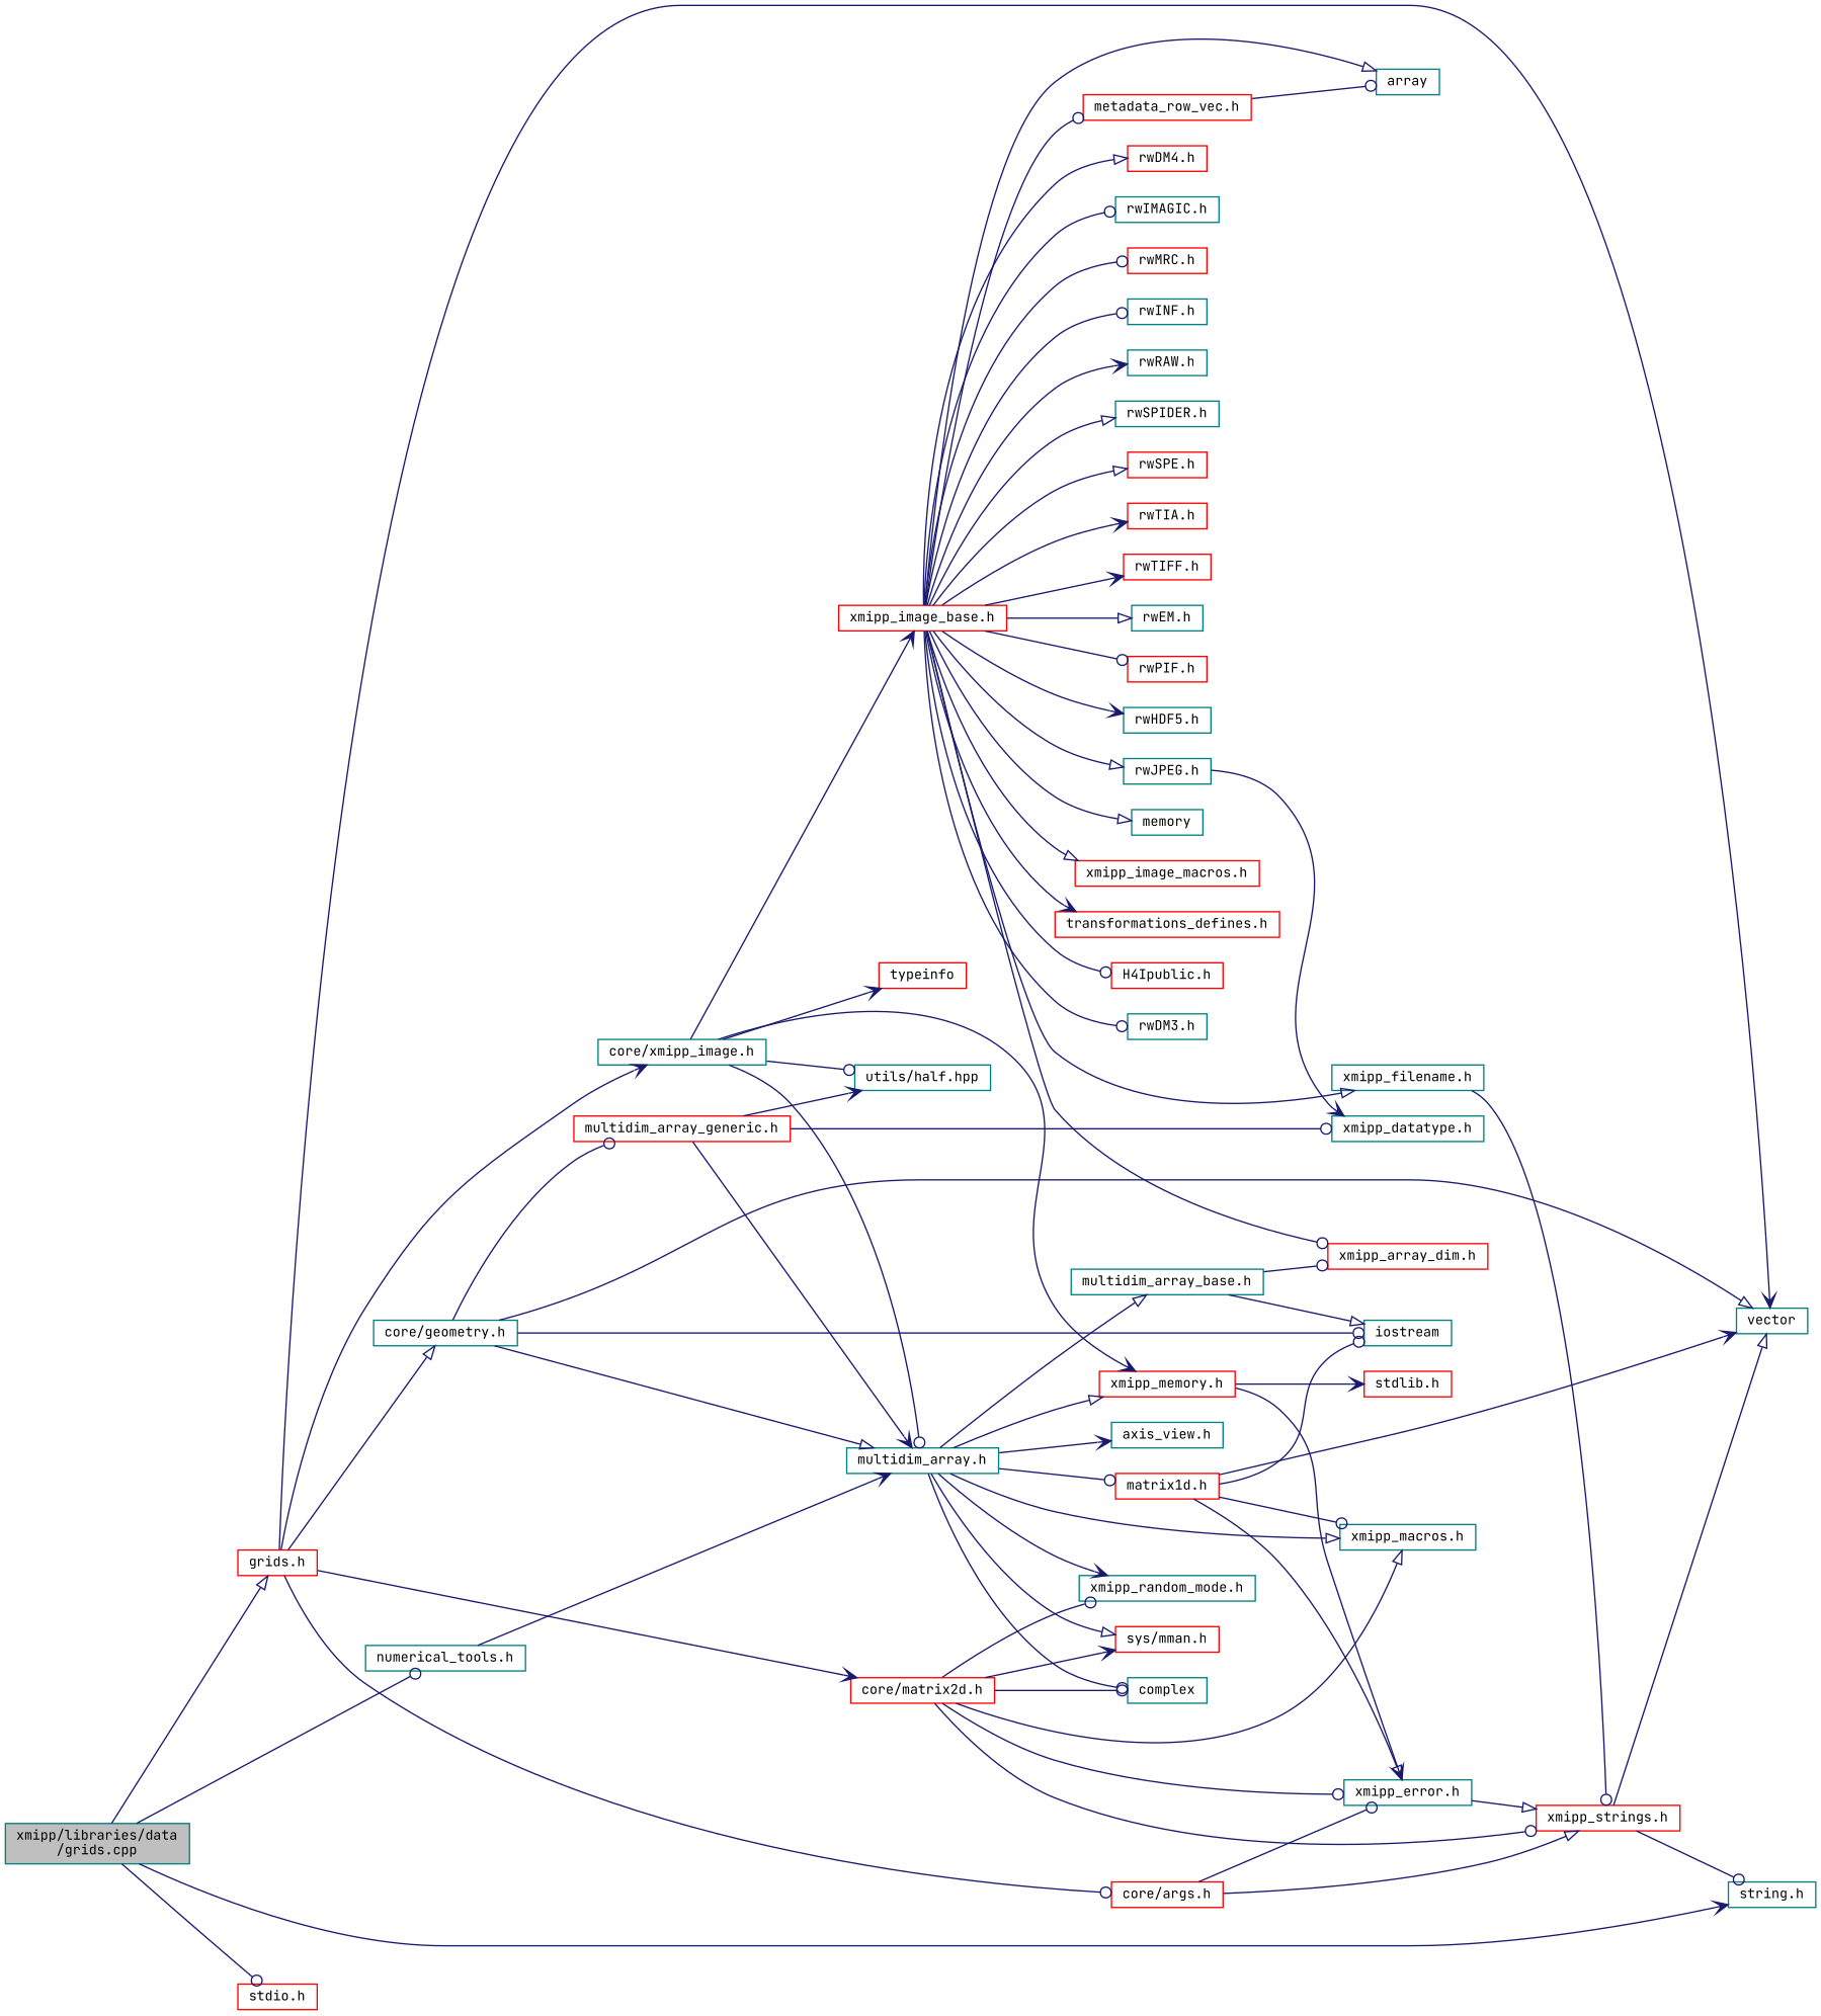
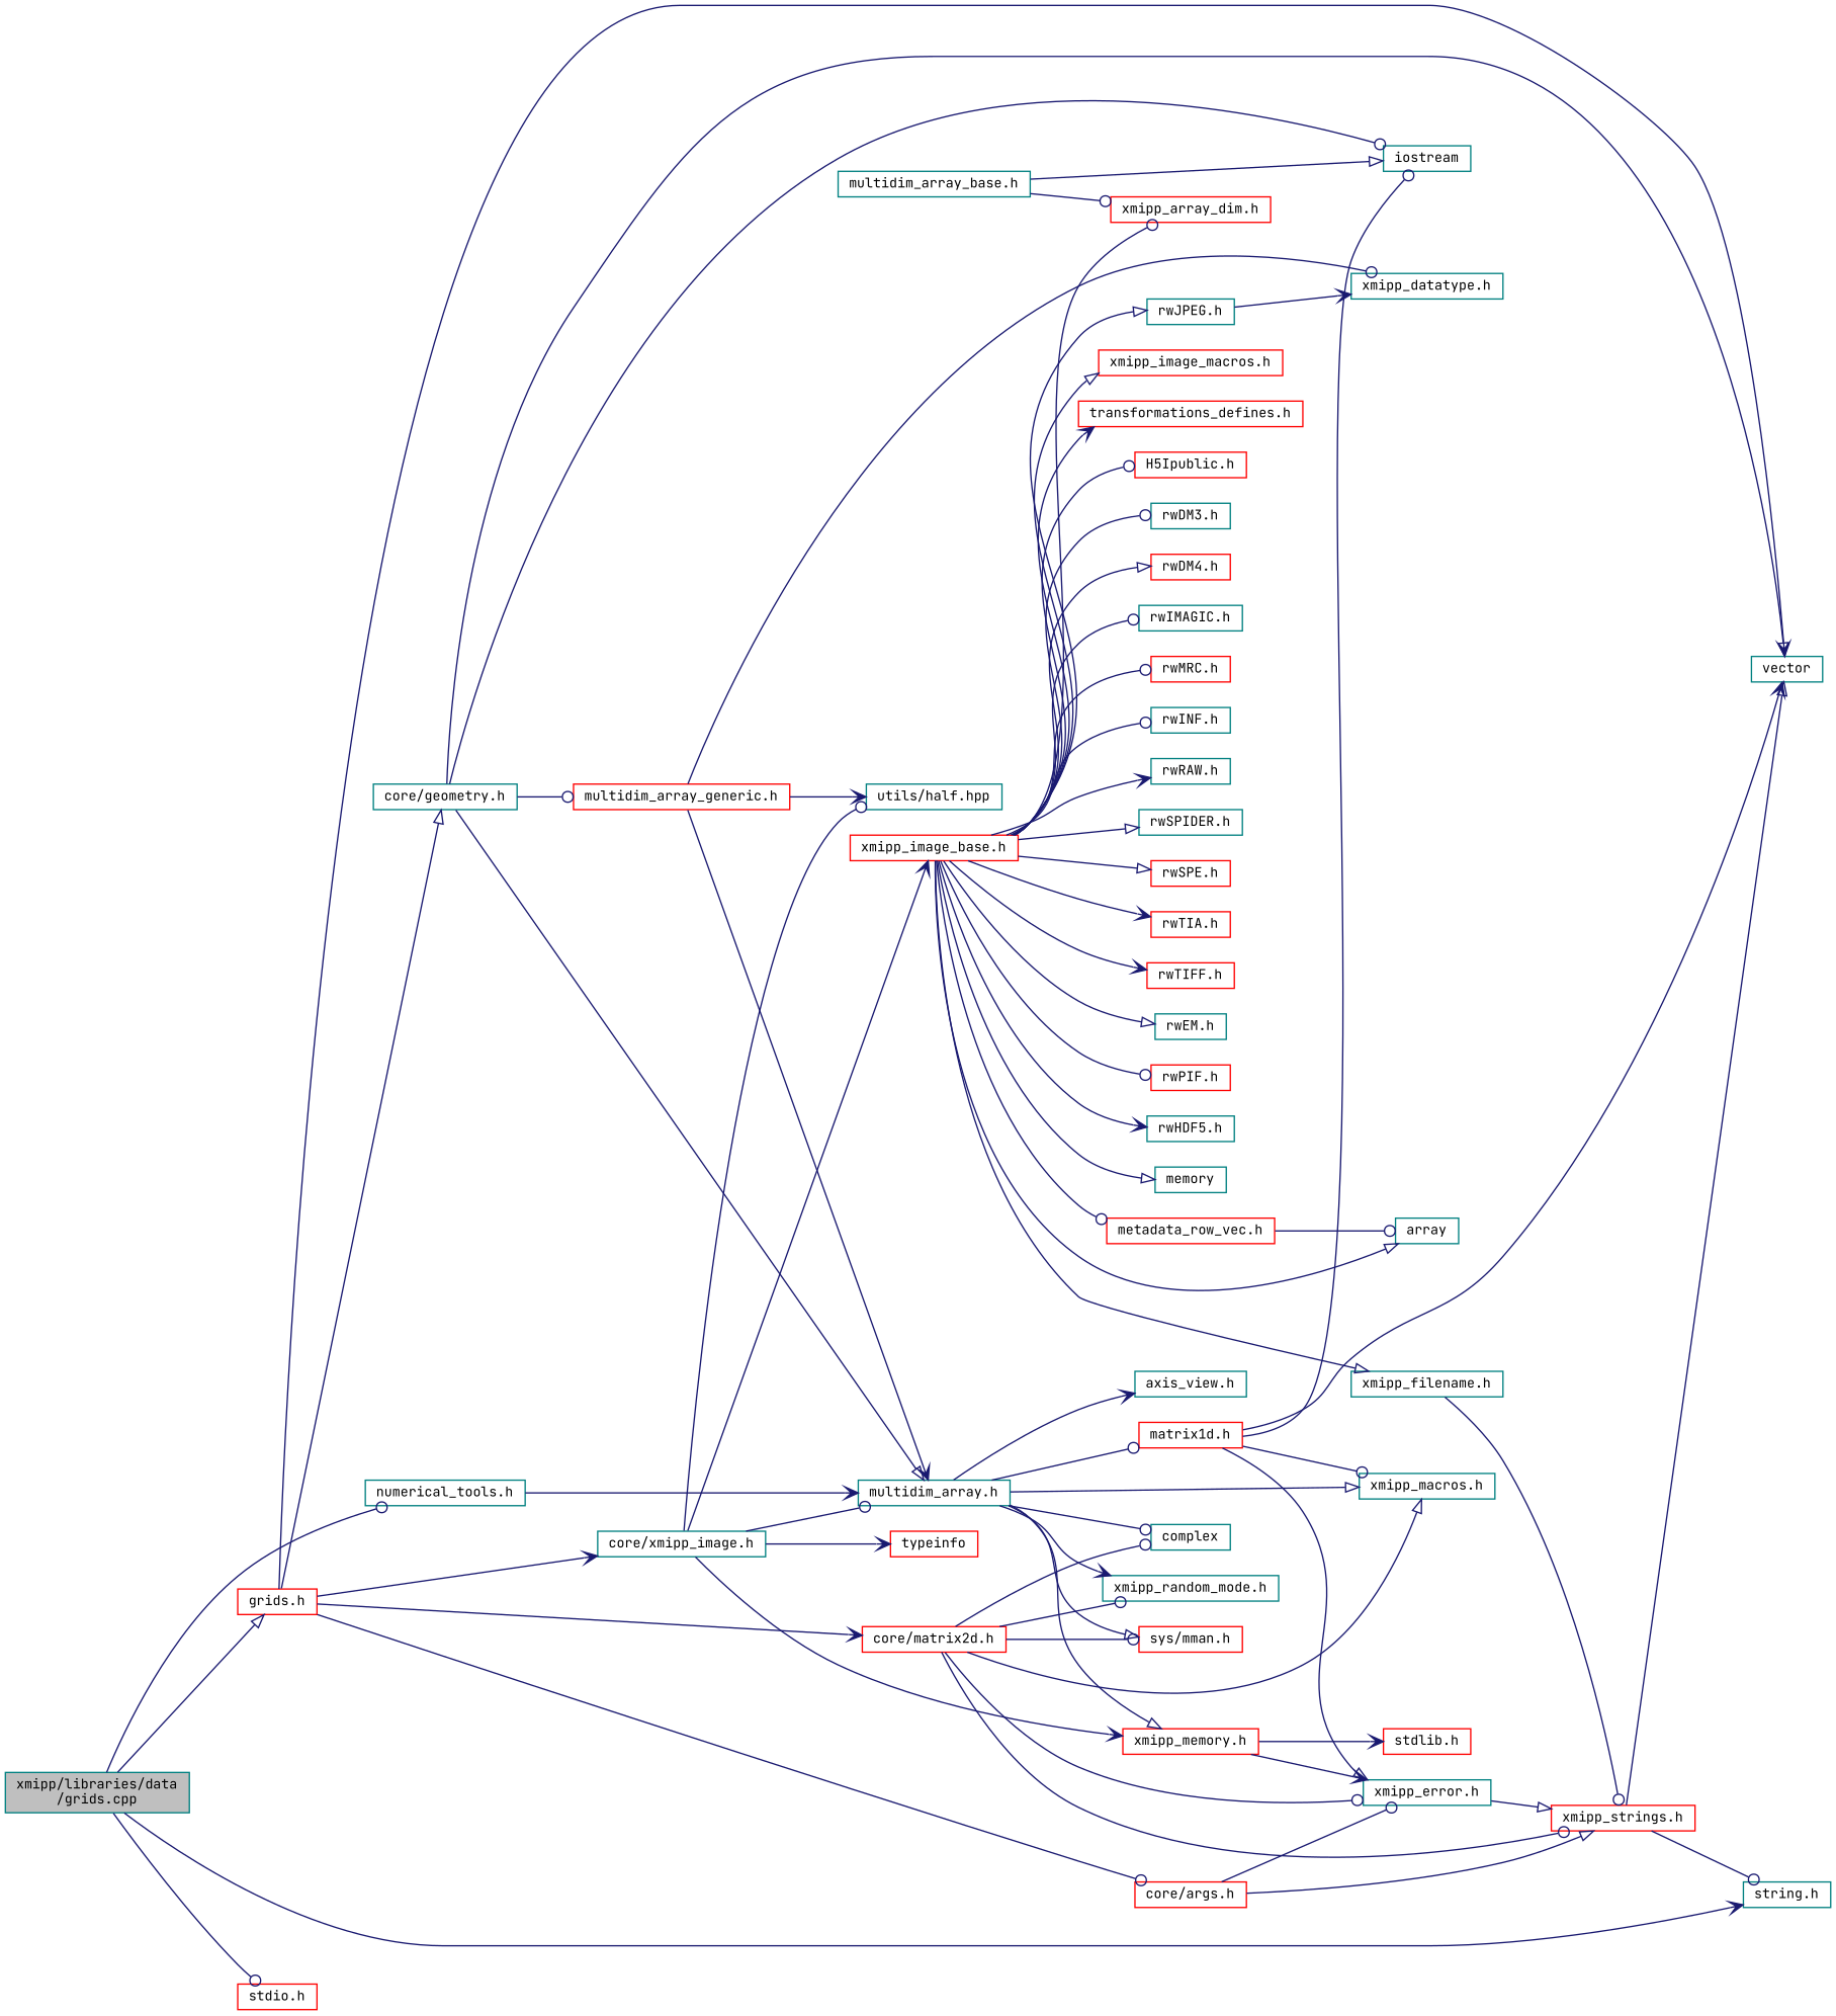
  digraph {
    fontname="JetBrains Mono"
    rankdir=LR
    node [color=teal fillcolor=white fontname="JetBrains Mono" fontsize=10 shape=record style=filled]
    edge [arrowhead=odot color=midnightblue fontname="JetBrains Mono" fontsize=10 labelfontname=Helvetica labelfontsize=10 style=solid]
    n1 [fillcolor=grey75 fontcolor=black height=0.2 label="xmipp/libraries/data\l/grids.cpp" width=0.4]
    n2 [color=red height=0.2 label="grids.h" width=0.4]
    n3 [height=0.2 label="string.h" width=0.4]
    n4 [height=0.2 label="numerical_tools.h" width=0.4]
    n5 [color=red height=0.2 label="stdio.h" width=0.4]
    n6 [height=0.2 label=vector width=0.4]
    n7 [height=0.2 label="core/xmipp_image.h" width=0.4]
    n8 [height=0.2 label="core/geometry.h" width=0.4]
    n9 [color=red height=0.2 label="core/args.h" width=0.4]
    n10 [color=red height=0.2 label="core/matrix2d.h" width=0.4]
    n11 [height=0.2 label="multidim_array.h" width=0.4]
    n12 [color=red height=0.2 label=typeinfo width=0.4]
    n13 [color=red height=0.2 label="xmipp_memory.h" width=0.4]
    n14 [color=red height=0.2 label="xmipp_image_base.h" width=0.4]
    n15 [height=0.2 label="utils/half.hpp" width=0.4]
    n16 [height=0.2 label=iostream width=0.4]
    n17 [color=red height=0.2 label="multidim_array_generic.h" width=0.4]
    n18 [height=0.2 label="xmipp_error.h" width=0.4]
    n19 [color=red height=0.2 label="xmipp_strings.h" width=0.4]
    n20 [height=0.2 label="xmipp_macros.h" width=0.4]
    n21 [color=red height=0.2 label="sys/mman.h" width=0.4]
    n22 [height=0.2 label=complex width=0.4]
    n23 [height=0.2 label="xmipp_random_mode.h" width=0.4]
    n24 [color=red height=0.2 label="matrix1d.h" width=0.4]
    n25 [height=0.2 label="multidim_array_base.h" width=0.4]
    n26 [height=0.2 label="axis_view.h" width=0.4]
    n27 [color=red height=0.2 label="stdlib.h" width=0.4]
    n28 [color=red height=0.2 label="xmipp_array_dim.h" width=0.4]
    n29 [height=0.2 label=memory width=0.4]
    n30 [height=0.2 label=array width=0.4]
    n31 [color=red height=0.2 label="xmipp_image_macros.h" width=0.4]
    n32 [color=red height=0.2 label="metadata_row_vec.h" width=0.4]
    n33 [height=0.2 label="xmipp_filename.h" width=0.4]
    n34 [color=red height=0.2 label="transformations_defines.h" width=0.4]
-   n35 [color=red height=0.2 label="H4Ipublic.h" width=0.4]
+   n35 [color=red height=0.2 label="H5Ipublic.h" width=0.4]
    n36 [height=0.2 label="rwDM3.h" width=0.4]
    n37 [color=red height=0.2 label="rwDM4.h" width=0.4]
    n38 [height=0.2 label="rwIMAGIC.h" width=0.4]
    n39 [color=red height=0.2 label="rwMRC.h" width=0.4]
    n40 [height=0.2 label="rwINF.h" width=0.4]
    n41 [height=0.2 label="rwRAW.h" width=0.4]
    n42 [height=0.2 label="rwSPIDER.h" width=0.4]
    n43 [color=red height=0.2 label="rwSPE.h" width=0.4]
    n44 [color=red height=0.2 label="rwTIA.h" width=0.4]
    n45 [height=0.2 label="rwJPEG.h" width=0.4]
    n46 [color=red height=0.2 label="rwTIFF.h" width=0.4]
    n47 [height=0.2 label="rwEM.h" width=0.4]
    n48 [color=red height=0.2 label="rwPIF.h" width=0.4]
    n49 [height=0.2 label="rwHDF5.h" width=0.4]
    n50 [height=0.2 label="xmipp_datatype.h" width=0.4]
    n1 -> n2 [arrowhead=onormal]
    n1 -> n3 [arrowhead=vee]
    n1 -> n4
    n1 -> n5
    n2 -> n6 [arrowhead=vee]
    n2 -> n7 [arrowhead=vee]
    n2 -> n8 [arrowhead=onormal]
    n2 -> n9
    n2 -> n10 [arrowhead=vee]
    n4 -> n11 [arrowhead=vee]
    n7 -> n11
    n7 -> n12 [arrowhead=vee]
    n7 -> n13 [arrowhead=vee]
    n7 -> n14 [arrowhead=vee]
    n7 -> n15
    n8 -> n6 [arrowhead=onormal]
    n8 -> n11 [arrowhead=onormal]
    n8 -> n16
    n8 -> n17
    n9 -> n18
    n9 -> n19 [arrowhead=onormal]
    n10 -> n18
    n10 -> n19
    n10 -> n20 [arrowhead=onormal]
-   n10 -> n21 [arrowhead=vee]
+   n10 -> n21
    n10 -> n22
    n10 -> n23
    n11 -> n13 [arrowhead=onormal]
    n11 -> n20 [arrowhead=onormal]
    n11 -> n21 [arrowhead=onormal]
    n11 -> n22
    n11 -> n23 [arrowhead=vee]
    n11 -> n24
-   n11 -> n25 [arrowhead=onormal]
    n11 -> n26 [arrowhead=vee]
    n13 -> n18 [arrowhead=vee]
    n13 -> n27 [arrowhead=vee]
    n14 -> n28
    n14 -> n29 [arrowhead=onormal]
    n14 -> n30 [arrowhead=onormal]
    n14 -> n31 [arrowhead=onormal]
    n14 -> n32
    n14 -> n33 [arrowhead=onormal]
    n14 -> n34 [arrowhead=vee]
    n14 -> n35
    n14 -> n36
    n14 -> n37 [arrowhead=onormal]
    n14 -> n38
    n14 -> n39
    n14 -> n40
    n14 -> n41 [arrowhead=vee]
    n14 -> n42 [arrowhead=onormal]
    n14 -> n43 [arrowhead=onormal]
    n14 -> n44 [arrowhead=vee]
    n14 -> n45 [arrowhead=onormal]
    n14 -> n46 [arrowhead=vee]
    n14 -> n47 [arrowhead=onormal]
    n14 -> n48
    n14 -> n49 [arrowhead=vee]
    n17 -> n11 [arrowhead=vee]
    n17 -> n15 [arrowhead=vee]
    n17 -> n50
    n18 -> n19 [arrowhead=onormal]
    n19 -> n3
    n19 -> n6 [arrowhead=onormal]
    n24 -> n6 [arrowhead=vee]
    n24 -> n16
    n24 -> n18 [arrowhead=onormal]
    n24 -> n20
    n25 -> n16 [arrowhead=onormal]
    n25 -> n28
    n32 -> n30
    n33 -> n19
    n45 -> n50 [arrowhead=vee]
  }
